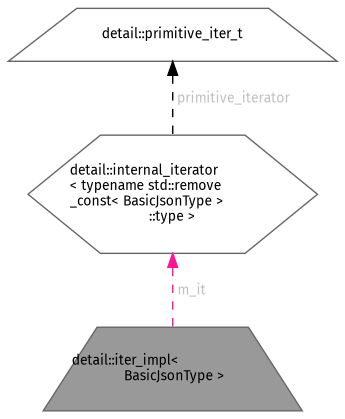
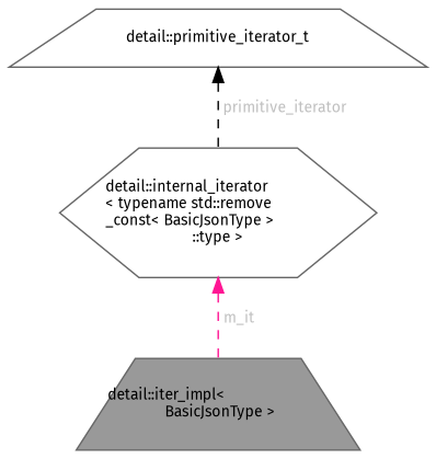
  digraph {
    fontname="Fira Sans"
    node [color=gray40 fillcolor=white fontname="Fira Sans" fontsize=10 shape=trapezium style=filled]
    edge [dir=back fontcolor=grey fontname="Fira Sans" fontsize=10 labelfontname=Helvetica labelfontsize=10 style=dashed]
    n1 [fillcolor=grey60 fontcolor=black height=0.2 label="detail::iter_impl\<\l BasicJsonType \>" width=0.4]
    n2 [height=0.2 label="detail::internal_iterator\l\< typename std::remove\l_const\< BasicJsonType \>\l::type \>" shape=hexagon width=0.4]
-   n3 [height=0.2 label="detail::primitive_iter_t" width=0.4]
+   n3 [height=0.2 label="detail::primitive_iterator_t" width=0.4]
    n2 -> n1 [color=deeppink label=<<TABLE CELLBORDER="0" BORDER="0"><TR><TD VALIGN="top" ALIGN="LEFT" CELLPADDING="1" CELLSPACING="0">m_it</TD></TR> </TABLE>>]
    n3 -> n2 [color=black label=<<TABLE CELLBORDER="0" BORDER="0"><TR><TD VALIGN="top" ALIGN="LEFT" CELLPADDING="1" CELLSPACING="0">primitive_iterator</TD></TR> </TABLE>>]
  }
